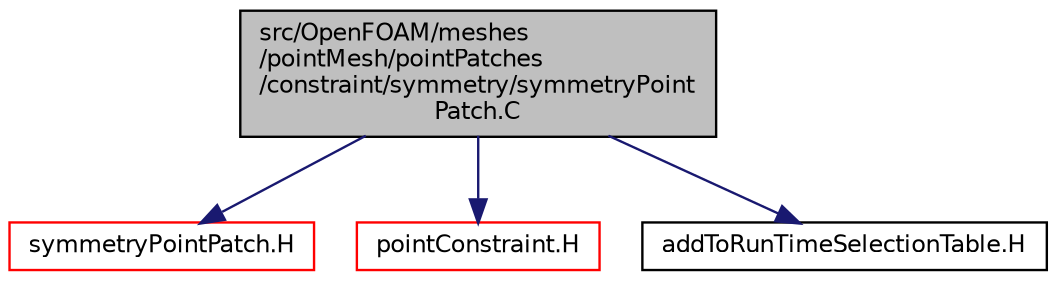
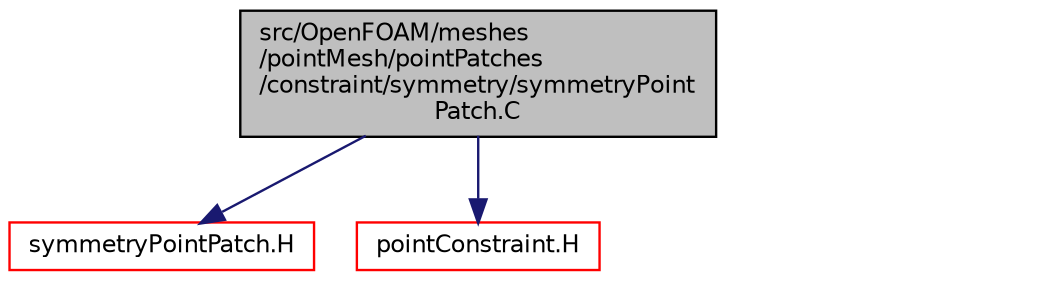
  digraph {
    node [color=black fontname=Helvetica fontsize=10 shape=record]
    edge [color=midnightblue fontname=Helvetica fontsize=10 labelfontname=Helvetica labelfontsize=10 style=solid]
    n1 [fillcolor=grey75 fontcolor=black height=0.2 label="src/OpenFOAM/meshes\l/pointMesh/pointPatches\l/constraint/symmetry/symmetryPoint\lPatch.C" style=filled width=0.4]
    n2 [color=red height=0.2 label="symmetryPointPatch.H" width=0.4]
    n3 [color=red height=0.2 label="pointConstraint.H" width=0.4]
-   n4 [height=0.2 label="addToRunTimeSelectionTable.H" width=0.4]
    n1 -> n2
    n1 -> n3
-   n1 -> n4
  }
